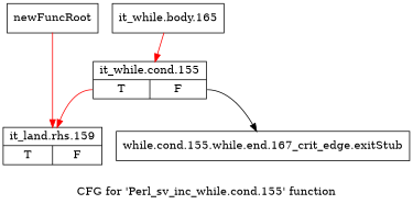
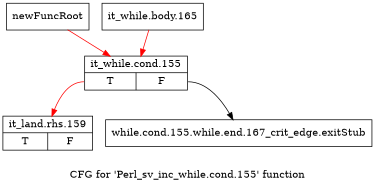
  digraph {
    label="CFG for 'Perl_sv_inc_while.cond.155' function"
    node [shape=record]
    edge [color=red]
    n1 [label="{newFuncRoot}"]
    n2 [label="{it_while.cond.155|{<s0>T|<s1>F}}"]
    n3 [label="{while.cond.155.while.end.167_crit_edge.exitStub}"]
    n4 [label="{it_land.rhs.159|{<s0>T|<s1>F}}"]
    n5 [label="{it_while.body.165}"]
-   n1 -> n4
+   n1 -> n2
    n2 -> n3 [color=black tailport=s1]
    n2 -> n4 [tailport=s0]
    n5 -> n2
  }
